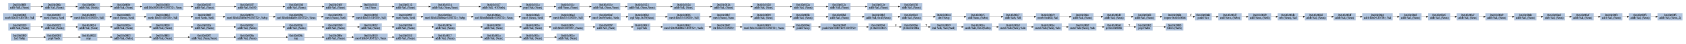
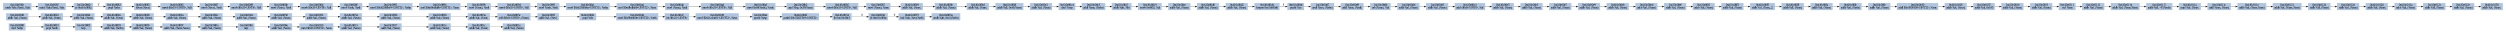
  digraph {
    fontname="PT Serif"
    rankdir=LR
    node [color=lightsteelblue fillcolor=lightsteelblue fontname="PT Serif" shape=rectangle style=filled]
    edge [color="#000000" fontname="PT Serif"]
    n1 [label="0x610c0000\ndecl %ebp"]
    n2 [label="0x610c0001\npopl %edx"]
    n3 [label="0x610c0002\nnop "]
    n4 [label="0x610c0003\naddb %al, (%ebx)"]
    n5 [label="0x610c0005\naddb %al, (%eax)"]
    n6 [label="0x610c0007\naddb %al, (%eax,%eax)"]
    n7 [label="0x610c000a\naddb %al, (%eax)"]
    n8 [label="0x610c000c\nnop "]
    n9 [label="0x610c000e\naddb %al, (%eax)"]
    n10 [label="0x610c0010\nmovl $0x0<UINT32>, %eax"]
    n11 [label="0x610c0015\naddb %al, (%eax)"]
    n12 [label="0x610c0017\naddb %al, (%eax)"]
    n13 [label="0x610c001a\naddb %al, (%eax)"]
    n14 [label="0x610c001c\naddb %al, (%eax)"]
    n15 [label="0x610c001e\naddb %al, (%eax)"]
    n16 [label="0x610c0020\naddb %al, (%eax)"]
    n17 [label="0x610c0022\naddb %al, (%eax)"]
    n18 [label="0x610c0024\naddb %al, (%eax)"]
    n19 [label="0x610c0026\naddb %al, (%eax)"]
    n20 [label="0x610c0028\naddb %al, (%eax)"]
    n21 [label="0x610c002a\naddb %al, (%eax)"]
    n22 [label="0x610c002c\naddb %al, (%eax)"]
    n23 [label="0x610c002e\naddb %al, (%eax)"]
    n24 [label="0x610c0030\naddb %al, (%eax)"]
    n25 [label="0x610c0032\naddb %al, (%eax)"]
    n26 [label="0x610c0034\naddb %al, (%eax)"]
    n27 [label="0x610c0036\naddb %al, (%eax)"]
    n28 [label="0x610c0038\naddb %al, (%eax)"]
    n29 [label="0x610c003a\naddb %al, (%eax)"]
    n30 [label="0x610c003c\nrolb $0x0<UINT8>, (%eax)"]
    n31 [label="0x610c003f\naddb %cl, (%esi)"]
    n32 [label="0x610c0041\npopl %ds"]
    n33 [label="0x610c0042\nmovl $0x9b4000e<UINT32>, %edx"]
    n34 [label="0x610c0047\nint $0x21<UINT8>"]
    n35 [label="0x610c0049\nmovl $0x21cd4c01<UINT32>, %eax"]
    n36 [label="0x610c004e\npushl %esp"]
    n37 [label="0x610c004f\npushl $0x70207369<UINT32>"]
    n38 [label="0x610c0054\njb 0x610c00c5"]
    n39 [label="0x610c0056\njb 0x610c00ba"]
    n40 [label="0x610c0059\ninsl %dx, %es:(%edi)"]
    n41 [label="0x610c005a\nandb %ah, 0x61(%ebx)"]
-   n42 [label="0x610c005d\noutsb %ds:(%esi), %dx"]
    n43 [label="0x610c005e\noutsb %ds:(%esi), %dx"]
    n44 [label="0x610c005f\noutsl %ds:(%esi), %dx"]
    n45 [label="0x610c0060\nje 0x610c0082"]
    n46 [label="0x610c0082\npopl %ebx"]
    n47 [label="0x610c0083\nfdivrs (%ecx)"]
    n48 [label="0x610c0085\nmovb $0x35<UINT8>, %dl"]
    n49 [label="0x610c0087\nmovl (%ecx), %edi"]
    n50 [label="0x610c0089\nmovb $0x35<UINT8>, %dl"]
    n51 [label="0x610c008b\nmovl (%ecx), %edi"]
    n52 [label="0x610c008d\nmovb $0x35<UINT8>, %dl"]
    n53 [label="0x610c008f\nmovl %edx, %edi"]
    n54 [label="0x610c0091\nmovl $0xb2388b69<UINT32>, %ebp"]
    n55 [label="0x610c0096\nxorl $0x6bbdfa8b<UINT32>, %eax"]
    n56 [label="0x610c009b\nmovl (%eax), %edi"]
    n57 [label="0x610c009d\nmovb $0x35<UINT8>, %dl"]
    n58 [label="0x610c009f\nmovl %edx, %edi"]
    n59 [label="0x610c00a1\nmovl $0xb2388b6a<UINT32>, %ebp"]
    n60 [label="0x610c00a6\nxorl $0x6fbdfa8b<UINT32>, %eax"]
    n61 [label="0x610c00ab\nmovl (%eax), %edi"]
    n62 [label="0x610c00ad\nmovb $0x35<UINT8>, %dl"]
    n63 [label="0x610c00af\nmovl 0x69(%edx), %edx"]
    n64 [label="0x610c00b2\narpl %bp, 0x39(%eax)"]
    n65 [label="0x610c00b5\nmovb $0x35<UINT8>, %dl"]
    n66 [label="0x610c00b7\nmovl (%eax), %eax"]
    n67 [label="0x610c00b9\naddb %al, (%eax)"]
    n68 [label="0x610c00bb\naddb %al, (%eax)"]
    n69 [label="0x610c00bd\naddb %al, (%eax)"]
    n70 [label="0x610c00bf\naddb %dl, 0x45(%eax)"]
    n71 [label="0x610c00c2\naddb %al, (%eax)"]
    n72 [label="0x610c00c4\ndecl %esp"]
    n73 [label="0x610c00c5\naddl %eax, (%ebx)"]
    n74 [label="0x610c00c7\naddb %ah, %bl"]
    n75 [label="0x610c00c9\nmovb 0x4802, %al"]
    n76 [label="0x610c00ce\naddb %al, (%eax)"]
    n77 [label="0x610c00d0\naddb %al, (%eax)"]
    n78 [label="0x610c00d2\naddb %al, (%eax)"]
    n79 [label="0x610c00d4\nloopne 0x610c00d6"]
    n80 [label="0x610c00d6\npushl %cs"]
    n81 [label="0x610c00d7\nandl %ecx, (%ebx)"]
    n82 [label="0x610c00d9\naddl %eax, (%edi)"]
    n83 [label="0x610c00db\norb (%eax), %al"]
    n84 [label="0x610c00dd\naddb %al, (%eax)"]
    n85 [label="0x610c00df\naddb %al, (%eax)"]
    n86 [label="0x610c00e1\nadcb $0x0<UINT8>, %al"]
    n87 [label="0x610c00e3\naddb %al, (%eax)"]
    n88 [label="0x610c00e5\naddb %al, (%eax)"]
    n89 [label="0x610c00e7\naddb %al, (%eax)"]
    n90 [label="0x610c00e9\naddb %al, (%eax)"]
    n91 [label="0x610c00eb\naddb %al, (%eax)"]
    n92 [label="0x610c00ed\nadcb %al, (%eax)"]
    n93 [label="0x610c00ef\naddb %al, (%eax)"]
    n94 [label="0x610c00f1\nadcb %al, (%eax)"]
    n95 [label="0x610c00f3\naddb %al, (%eax)"]
    n96 [label="0x610c00f5\naddb %cl, (%ecx,,2)"]
    n97 [label="0x610c00f8\naddb %dl, (%eax)"]
    n98 [label="0x610c00fa\naddb %al, (%eax)"]
    n99 [label="0x610c00fc\naddb %al, (%edx)"]
    n100 [label="0x610c00fe\naddb %al, (%eax)"]
    n101 [label="0x610c0100\naddl $0x5000100<UINT32>, %eax"]
    n102 [label="0x610c0105\naddb %al, (%ecx)"]
    n103 [label="0x610c0107\naddb %al, 0x100"]
    n104 [label="0x610c010d\naddb %al, (%eax)"]
    n105 [label="0x610c010f\naddb %al, (%eax)"]
    n106 [label="0x610c0111\nincl %eax"]
    n107 [label="0x610c0112\naddb %al, (%eax)"]
    n108 [label="0x610c0114\naddb %al, (%eax,%eax)"]
    n109 [label="0x610c0117\naddb %dl, -47(%edx)"]
    n110 [label="0x610c011a\npopl %al, (%eax)"]
    n111 [label="0x610c011c\naddl %eax, (%eax)"]
    n112 [label="0x610c011e\naddb %al, (%eax,%eax)"]
    n113 [label="0x610c0121\naddb %al, (%eax,%eax)"]
    n114 [label="0x610c0124\naddb %dl, (%eax)"]
    n115 [label="0x610c0126\naddb %al, (%eax)"]
    n116 [label="0x610c0128\naddb %al, (%eax)"]
    n117 [label="0x610c012a\nadcb %al, (%eax)"]
    n118 [label="0x610c012c\naddb %dl, (%eax)"]
    n119 [label="0x610c012e\naddb %al, (%eax)"]
    n120 [label="0x610c0130\naddb %al, (%eax)"]
    n1 -> n2
    n2 -> n3
    n3 -> n4
    n4 -> n5
    n5 -> n6
    n6 -> n7
    n7 -> n8
    n8 -> n9
    n9 -> n10
    n10 -> n11
    n11 -> n12
    n12 -> n13
    n13 -> n14
    n14 -> n15
    n16 -> n17
    n17 -> n18
    n18 -> n19
    n19 -> n20
    n20 -> n21
    n21 -> n22
    n22 -> n23
    n23 -> n24
    n24 -> n25
    n25 -> n26
    n26 -> n27
    n27 -> n28
    n28 -> n29
    n29 -> n30
    n30 -> n31
    n31 -> n32
    n32 -> n33
    n33 -> n34
    n34 -> n35
    n35 -> n36
    n36 -> n37
    n37 -> n38
    n38 -> n39 [label=F]
    n39 -> n40 [label=T]
    n40 -> n41
-   n41 -> n42
-   n42 -> n43
    n43 -> n44
    n44 -> n45
    n45 -> n46 [label=T]
    n46 -> n47
+   n47 -> n48
    n48 -> n49
    n49 -> n50
    n50 -> n51
    n51 -> n52
    n52 -> n53
    n53 -> n54
    n54 -> n55
    n55 -> n56
    n56 -> n57
    n57 -> n58
    n58 -> n59
    n59 -> n60
    n60 -> n61
    n61 -> n62
    n62 -> n63
    n63 -> n64
    n64 -> n65
    n65 -> n66
    n66 -> n67
    n67 -> n68
    n68 -> n69
    n69 -> n70
    n70 -> n71
    n71 -> n72
    n72 -> n73
    n73 -> n74
    n74 -> n75
    n75 -> n76
    n76 -> n77
    n77 -> n78
    n78 -> n79
    n79 -> n80 [label=F]
    n80 -> n81
    n81 -> n82
    n82 -> n83
    n83 -> n84
    n84 -> n85
    n85 -> n86
    n86 -> n87
    n87 -> n88
    n88 -> n89
    n89 -> n90
    n90 -> n91
    n91 -> n92
    n92 -> n93
    n93 -> n94
    n94 -> n95
    n95 -> n96
+   n96 -> n97
    n97 -> n98
    n98 -> n99
    n99 -> n100
    n100 -> n101
    n101 -> n102
    n102 -> n103
    n103 -> n104
    n104 -> n105
    n105 -> n106
    n106 -> n107
    n107 -> n108
    n108 -> n109
    n109 -> n110
    n110 -> n111
    n111 -> n112
    n112 -> n113
    n113 -> n114
    n114 -> n115
    n115 -> n116
    n116 -> n117
    n117 -> n118
    n118 -> n119
    n119 -> n120
  }
